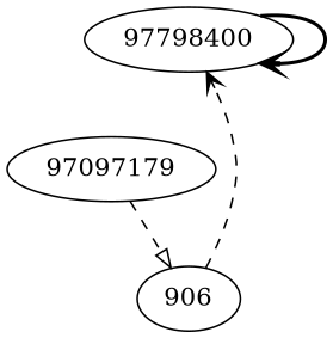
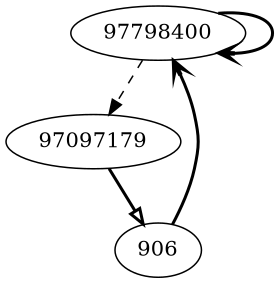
  digraph {
    edge [arrowhead=vee style=bold]
    97798400
    n2 [label=97097179]
    906
    97798400 -> 97798400
-   n2 -> 906 [arrowhead=onormal style=dashed]
-   906 -> 97798400 [style=dashed]
+   97798400 -> n2 [arrowhead=normal style=dashed]
+   n2 -> 906 [arrowhead=onormal]
+   906 -> 97798400
  }
